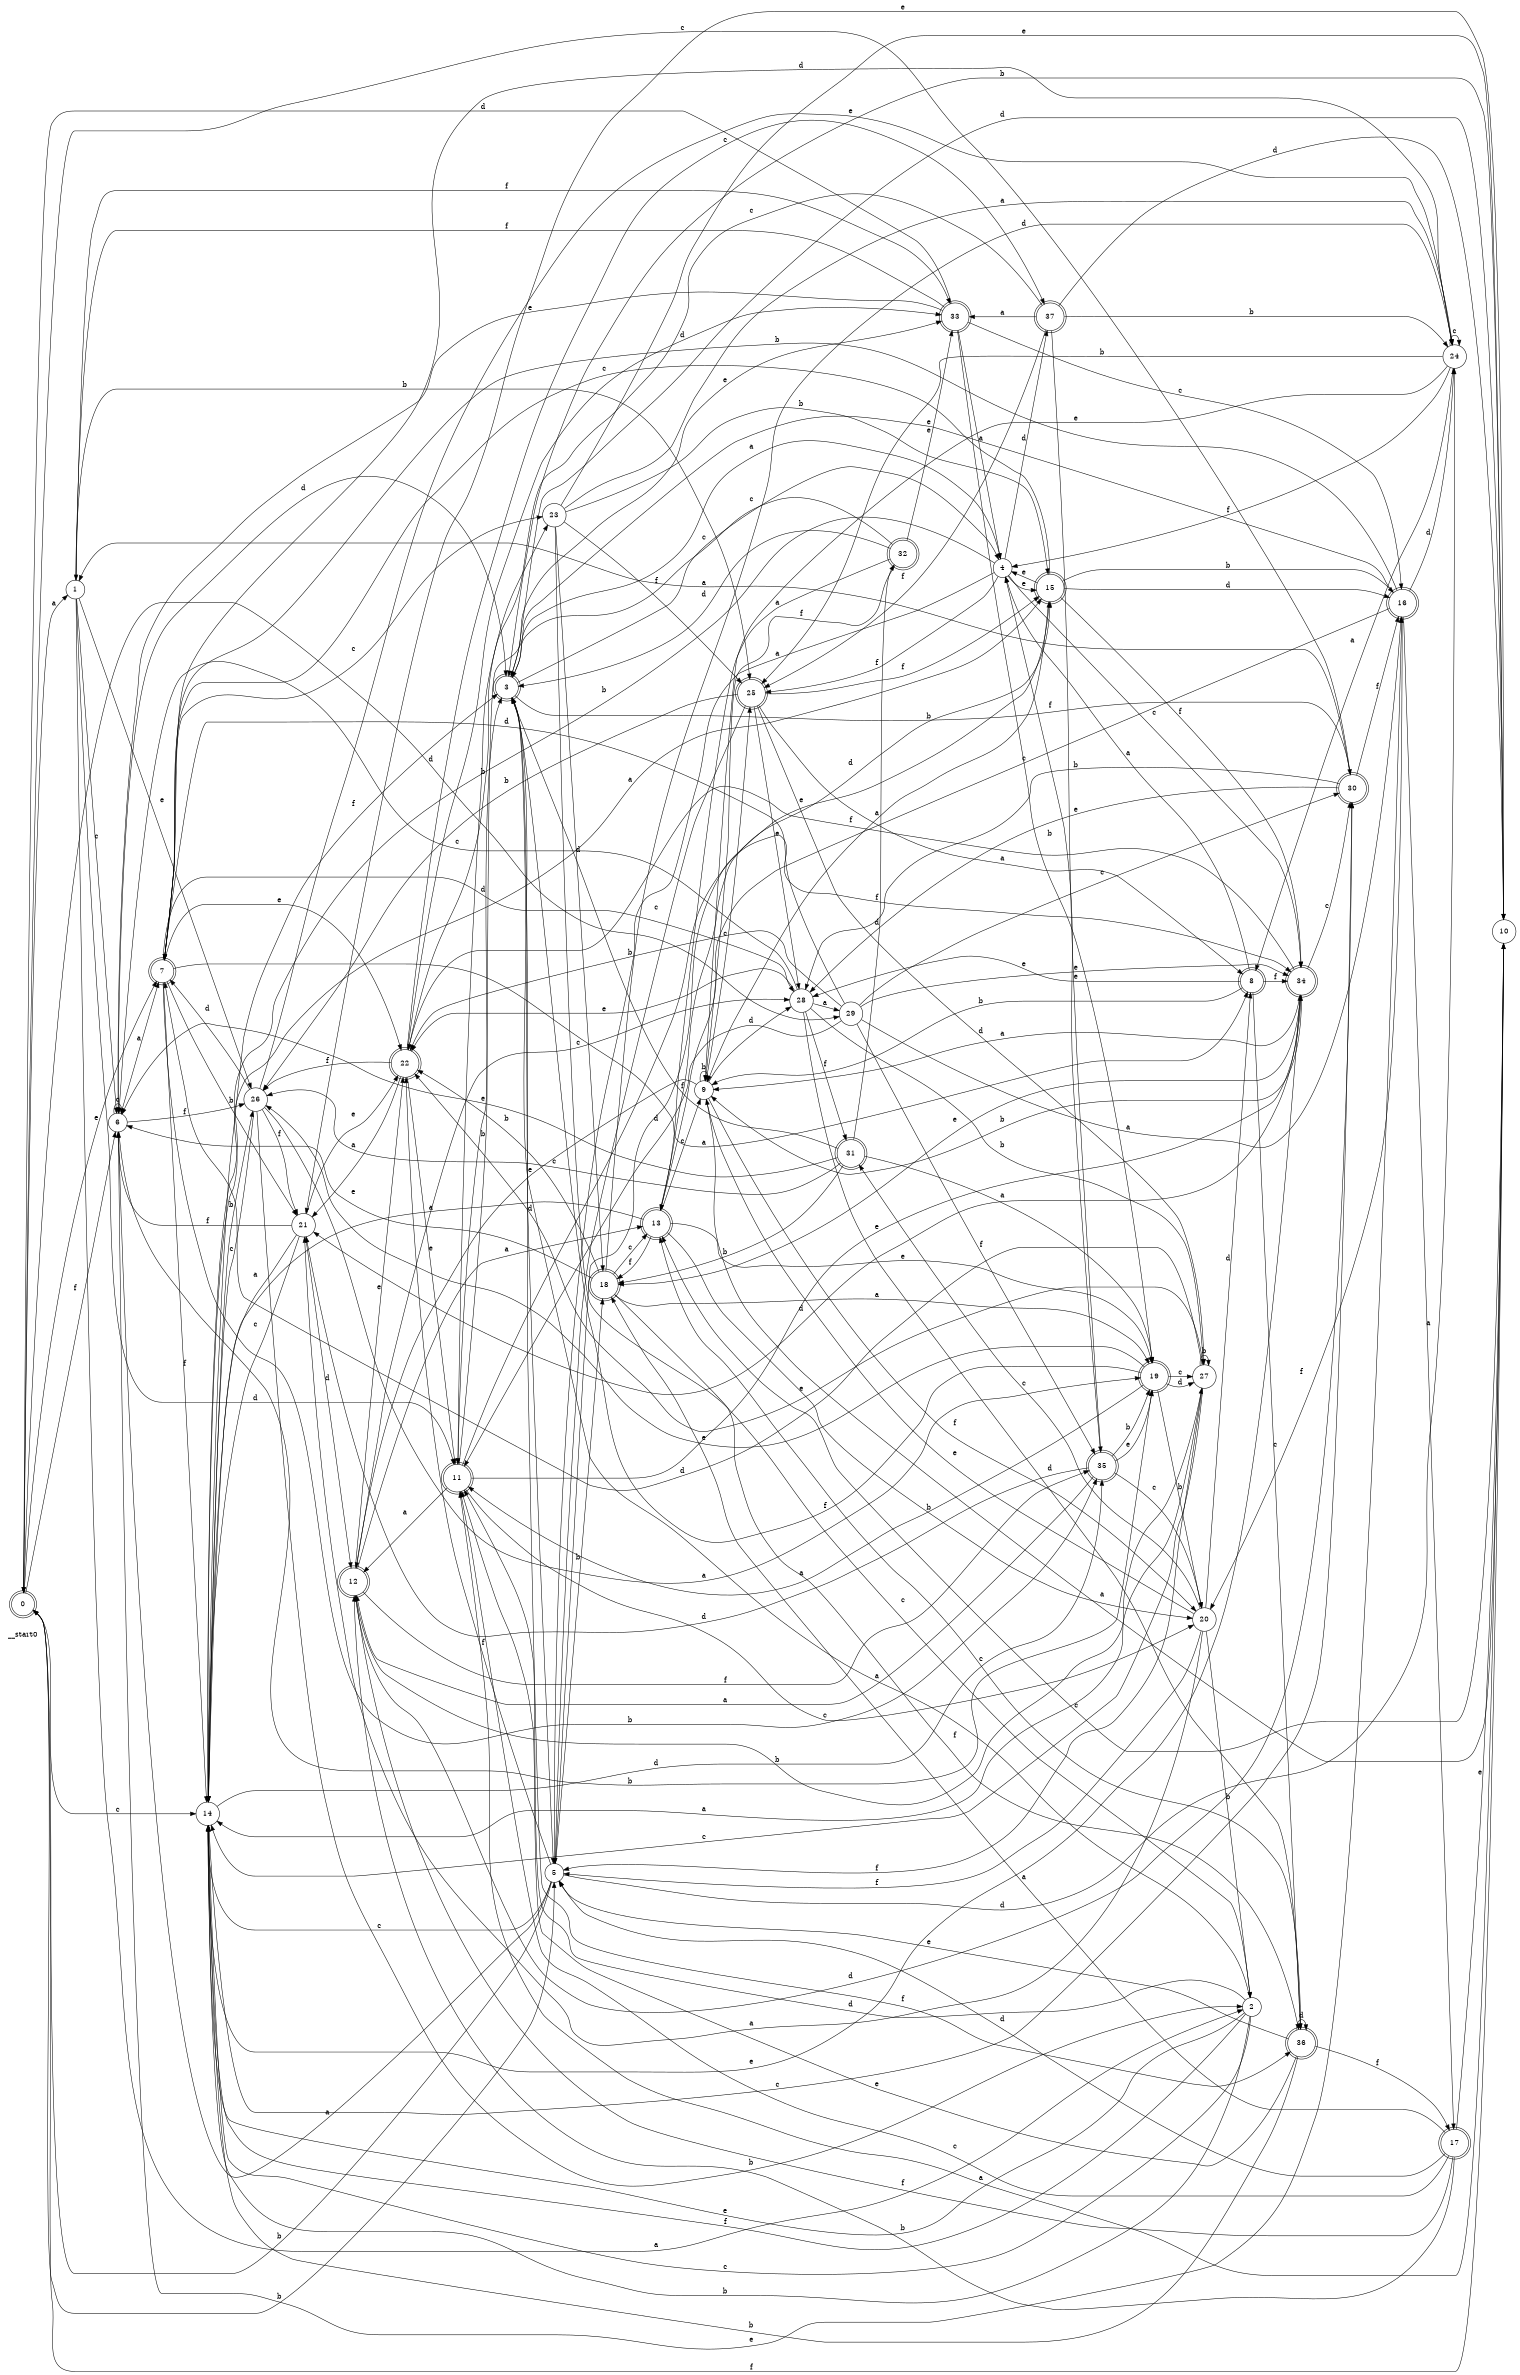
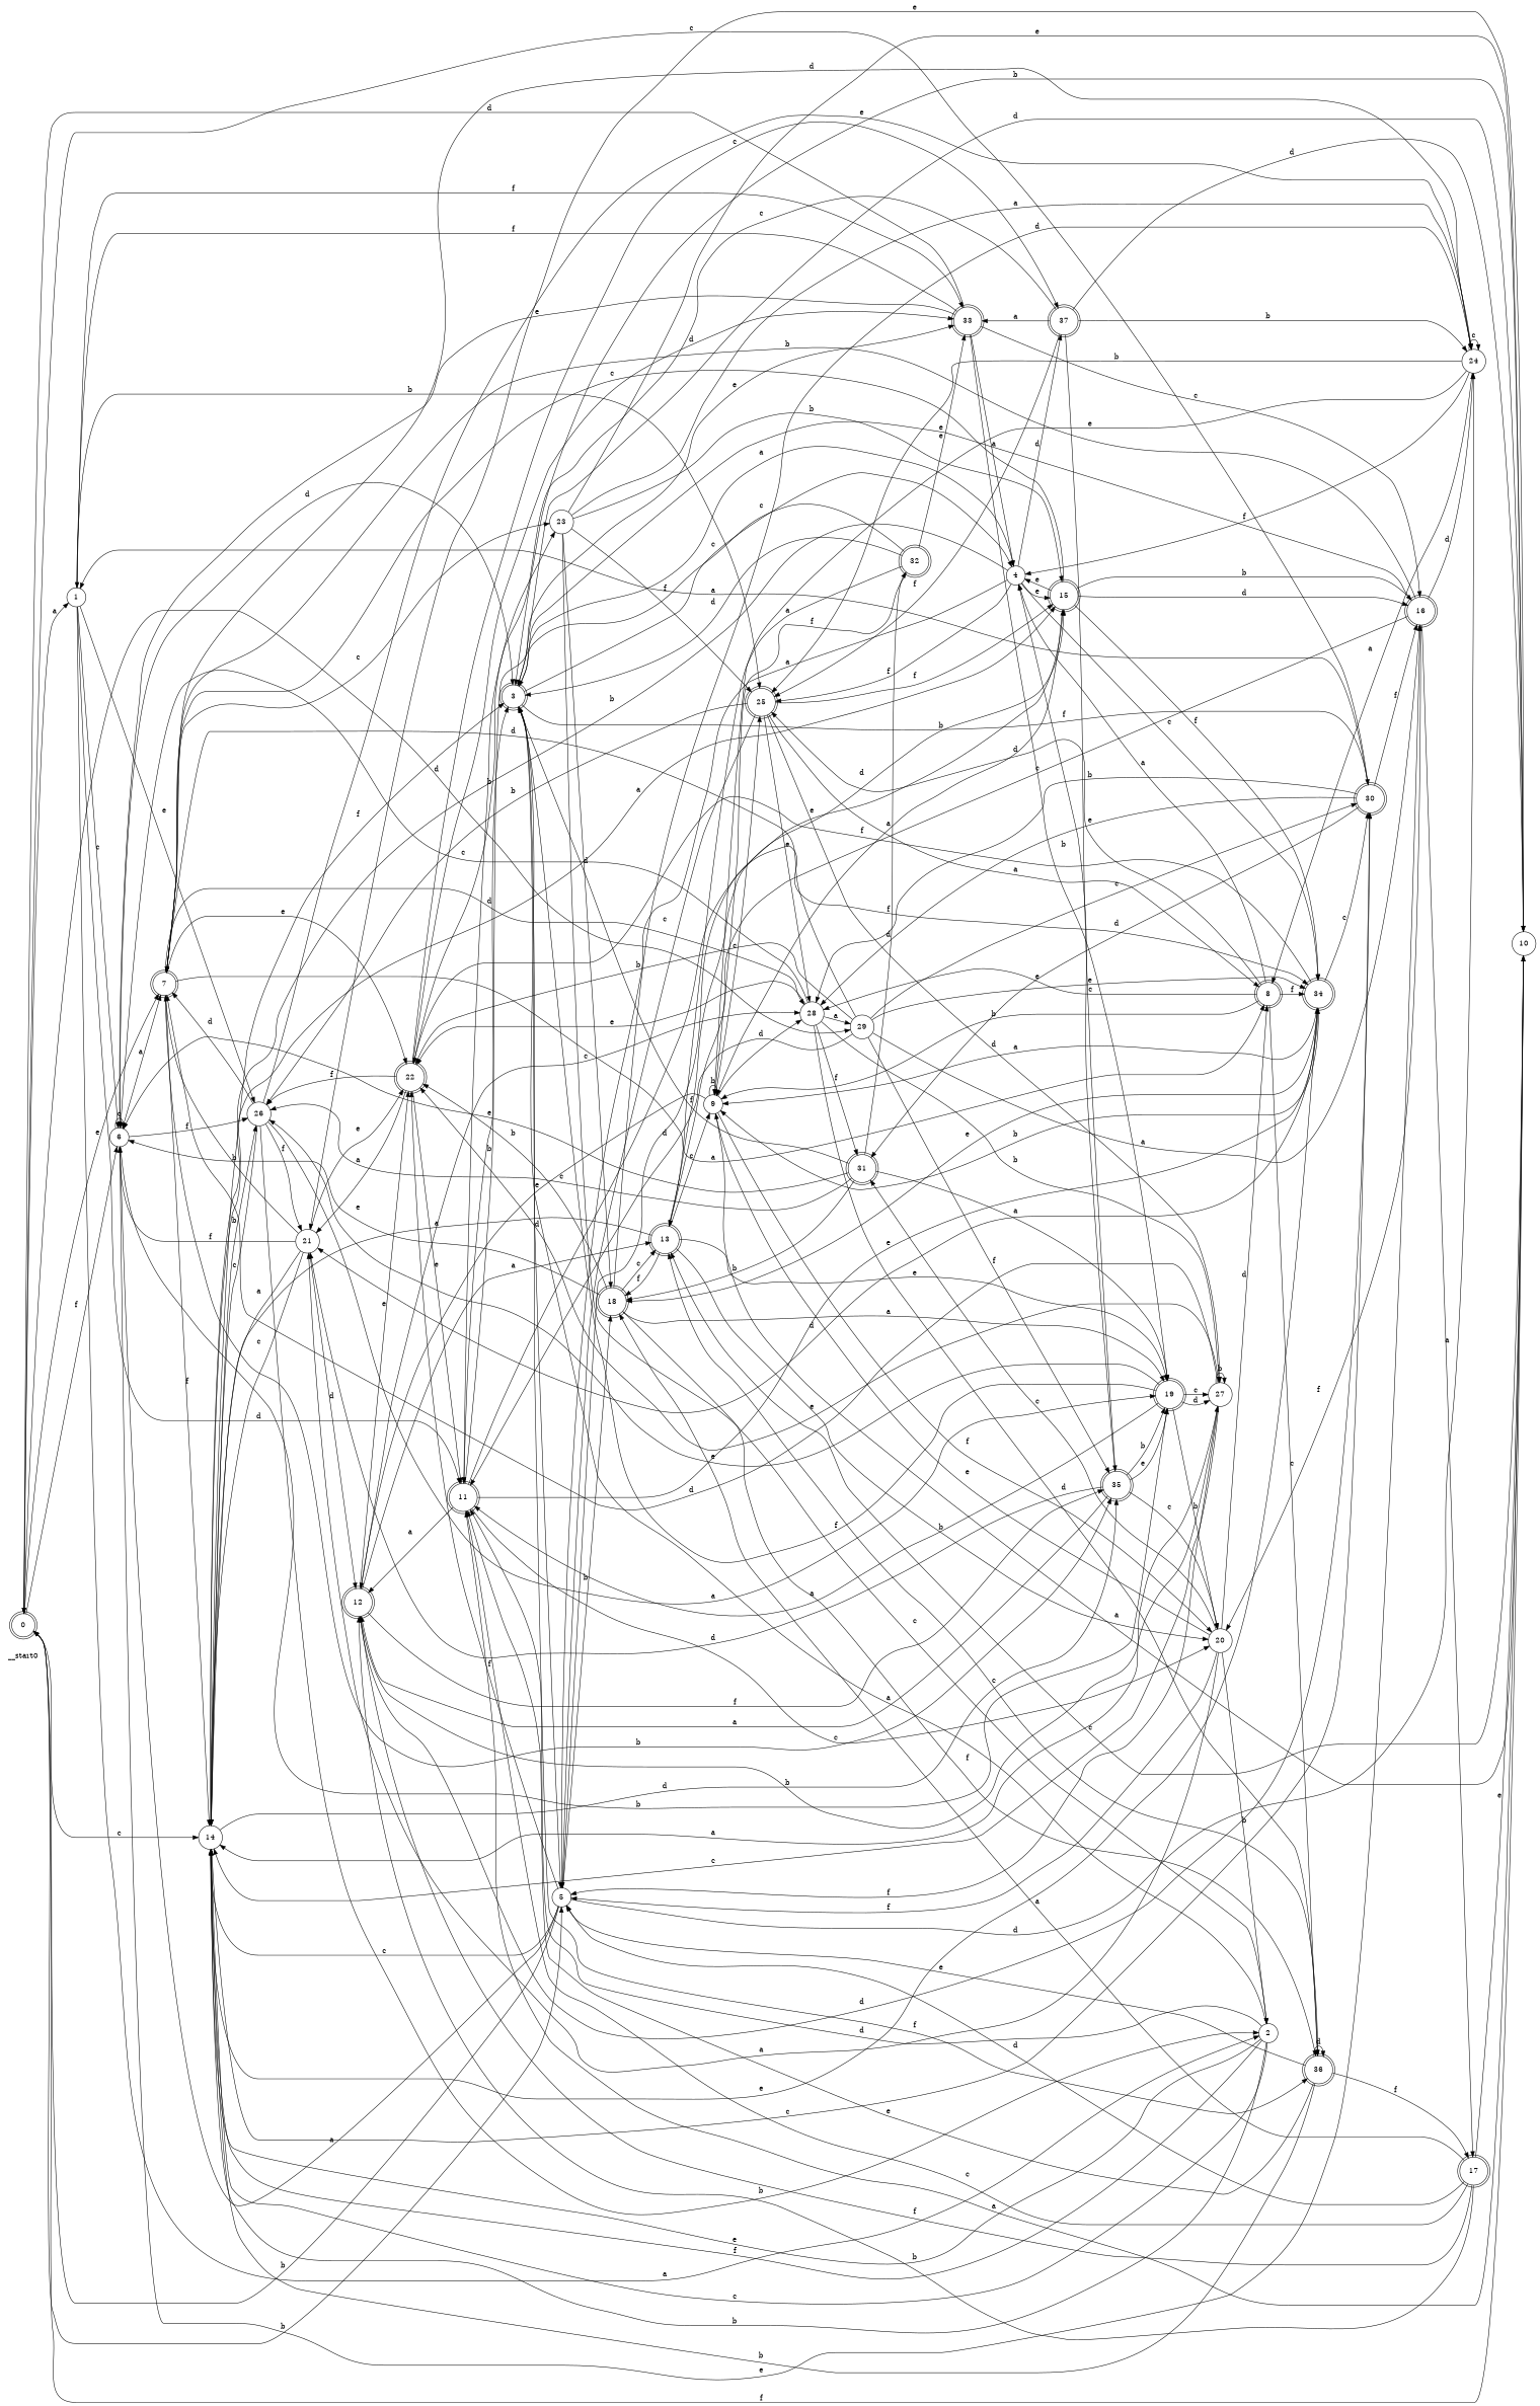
  digraph {
    rankdir=LR
    node [shape=doublecircle color=black fillcolor=white style="rounded,filled"]
    __start0 [shape=none color="" fillcolor="" style=""]
    n2 [label=0]
    n3 [label=1 shape=circle style=filled]
    n4 [label=5 shape=circle style=filled]
    n5 [label=6 shape=circle style=filled]
    n6 [label=7]
    n7 [label=14 shape=circle style=filled]
    n8 [label=29 shape=circle style=filled]
    n9 [label=2 shape=circle style=filled]
    n10 [label=11]
    n11 [label=25]
    n12 [label=26 shape=circle style=filled]
    n13 [label=33]
    n14 [label=15]
    n15 [label=22]
    n16 [label=24 shape=circle style=filled]
    n17 [label=18]
    n18 [label=3]
    n19 [label=16]
    n20 [label=19]
    n21 [label=8]
    n22 [label=23 shape=circle style=filled]
    n23 [label=28 shape=circle style=filled]
    n24 [label=35]
    n25 [label=30]
    n26 [label=34]
    n27 [label=12]
    n28 [label=20 shape=circle style=filled]
    n29 [label=27 shape=circle style=filled]
    n30 [label=21 shape=circle style=filled]
    n31 [label=4 shape=circle style=filled]
    n32 [label=36]
    n33 [label=37]
    n34 [label=31]
    n35 [label=13]
    n36 [label=17]
    n37 [label=9 shape=circle style=filled]
    n38 [label=10 shape=circle style=filled]
    n39 [label=32]
    n2 -> n3 [label=a]
    n2 -> n4 [label=b]
    n2 -> n5 [label=f]
    n2 -> n6 [label=e]
    n2 -> n7 [label=c]
    n2 -> n8 [label=d]
    n3 -> n5 [label=c]
    n3 -> n9 [label=a]
    n3 -> n10 [label=d]
    n3 -> n11 [label=b]
    n3 -> n12 [label=e]
    n3 -> n13 [label=f]
    n4 -> n2 [label=b]
    n4 -> n5 [label=a]
    n4 -> n7 [label=c]
    n4 -> n14 [label=e]
    n4 -> n15 [label=f]
    n4 -> n16 [label=d]
    n4 -> n17 [label=b]
    n5 -> n5 [label=c]
    n5 -> n6 [label=a]
    n5 -> n12 [label=f]
    n5 -> n18 [label=d]
    n5 -> n19 [label=e]
    n5 -> n20 [label=b]
    n6 -> n7 [label=f]
    n6 -> n15 [label=e]
    n6 -> n21 [label=a]
    n6 -> n22 [label=c]
    n6 -> n23 [label=d]
    n6 -> n24 [label=b]
    n7 -> n12 [label=b]
    n7 -> n14 [label=a]
    n7 -> n18 [label=f]
    n7 -> n24 [label=d]
    n7 -> n25 [label=c]
    n7 -> n26 [label=e]
    n8 -> n6 [label=d]
    n8 -> n10 [label=d]
    n8 -> n15 [label=b]
    n8 -> n19 [label=a]
    n8 -> n24 [label=f]
    n8 -> n25 [label=c]
    n8 -> n26 [label=e]
    n9 -> n7 [label=b]
    n9 -> n7 [label=c]
    n9 -> n7 [label=e]
    n9 -> n7 [label=f]
    n9 -> n10 [label=d]
    n9 -> n18 [label=a]
    n10 -> n18 [label=b]
    n10 -> n26 [label=e]
    n10 -> n26 [label=f]
    n10 -> n27 [label=a]
    n10 -> n28 [label=c]
    n11 -> n4 [label=c]
    n11 -> n12 [label=b]
    n11 -> n14 [label=f]
    n11 -> n21 [label=a]
    n11 -> n23 [label=e]
    n11 -> n29 [label=d]
    n12 -> n6 [label=d]
    n12 -> n7 [label=c]
    n12 -> n9 [label=b]
    n12 -> n16 [label=e]
    n12 -> n20 [label=a]
    n12 -> n30 [label=f]
    n13 -> n2 [label=d]
    n13 -> n3 [label=f]
    n13 -> n5 [label=e]
    n13 -> n19 [label=c]
    n13 -> n20 [label=b]
    n13 -> n31 [label=a]
    n14 -> n6 [label=c]
    n14 -> n19 [label=b]
    n14 -> n19 [label=d]
    n14 -> n26 [label=f]
    n14 -> n31 [label=e]
    n14 -> n37 [label=a]
    n15 -> n10 [label=e]
    n15 -> n12 [label=f]
    n15 -> n13 [label=d]
    n15 -> n22 [label=b]
    n15 -> n30 [label=a]
    n15 -> n33 [label=c]
    n16 -> n6 [label=d]
    n16 -> n11 [label=b]
    n16 -> n16 [label=c]
    n16 -> n21 [label=a]
    n16 -> n31 [label=f]
    n16 -> n37 [label=e]
    n17 -> n5 [label=e]
    n17 -> n15 [label=b]
    n17 -> n16 [label=d]
    n17 -> n20 [label=a]
    n17 -> n32 [label=f]
    n17 -> n35 [label=c]
    n18 -> n4 [label=d]
    n18 -> n13 [label=e]
    n18 -> n25 [label=b]
    n18 -> n31 [label=a]
    n18 -> n31 [label=c]
    n18 -> n32 [label=f]
    n19 -> n6 [label=b]
    n19 -> n10 [label=e]
    n19 -> n16 [label=d]
    n19 -> n28 [label=f]
    n19 -> n35 [label=c]
    n19 -> n36 [label=a]
    n20 -> n10 [label=a]
    n20 -> n12 [label=e]
    n20 -> n18 [label=f]
    n20 -> n28 [label=b]
    n20 -> n29 [label=c]
    n20 -> n29 [label=d]
+   n21 -> n11 [label=d]
    n21 -> n23 [label=e]
    n21 -> n26 [label=f]
    n21 -> n31 [label=a]
    n21 -> n32 [label=c]
    n21 -> n37 [label=b]
    n22 -> n9 [label=c]
    n22 -> n11 [label=f]
    n22 -> n14 [label=b]
    n22 -> n16 [label=a]
    n22 -> n17 [label=d]
    n22 -> n38 [label=e]
    n23 -> n5 [label=c]
    n23 -> n8 [label=a]
    n23 -> n15 [label=e]
    n23 -> n29 [label=b]
    n23 -> n32 [label=d]
    n23 -> n34 [label=f]
    n24 -> n20 [label=b]
    n24 -> n20 [label=e]
    n24 -> n27 [label=a]
    n24 -> n28 [label=c]
    n24 -> n30 [label=d]
    n24 -> n31 [label=f]
    n25 -> n2 [label=c]
    n25 -> n3 [label=a]
    n25 -> n19 [label=f]
    n25 -> n23 [label=b]
    n25 -> n23 [label=e]
+   n25 -> n34 [label=d]
    n26 -> n15 [label=f]
    n26 -> n17 [label=e]
    n26 -> n25 [label=c]
    n26 -> n30 [label=d]
    n26 -> n37 [label=a]
    n26 -> n37 [label=b]
    n27 -> n15 [label=e]
    n27 -> n23 [label=c]
    n27 -> n24 [label=f]
    n27 -> n25 [label=d]
    n27 -> n29 [label=b]
    n27 -> n35 [label=a]
    n28 -> n4 [label=f]
    n28 -> n9 [label=b]
    n28 -> n21 [label=d]
    n28 -> n30 [label=a]
    n28 -> n34 [label=c]
    n28 -> n37 [label=e]
    n29 -> n4 [label=f]
    n29 -> n6 [label=d]
    n29 -> n7 [label=a]
    n29 -> n7 [label=c]
    n29 -> n15 [label=e]
    n29 -> n29 [label=b]
    n30 -> n5 [label=f]
-   n6 -> n30 [label=b]
+   n30 -> n6 [label=b]
    n30 -> n7 [label=a]
    n30 -> n7 [label=c]
    n30 -> n15 [label=e]
    n30 -> n27 [label=d]
    n31 -> n4 [label=a]
    n31 -> n7 [label=b]
    n31 -> n11 [label=f]
    n31 -> n14 [label=e]
    n31 -> n26 [label=c]
    n31 -> n33 [label=d]
    n32 -> n4 [label=e]
    n32 -> n7 [label=b]
    n32 -> n10 [label=e]
    n32 -> n32 [label=d]
    n32 -> n35 [label=c]
    n32 -> n36 [label=f]
    n33 -> n10 [label=c]
    n33 -> n11 [label=f]
    n33 -> n13 [label=a]
    n33 -> n16 [label=b]
-   n33 -> n24 [label=e]
+   n33 -> n24 [label=c]
    n33 -> n38 [label=d]
    n34 -> n5 [label=e]
    n34 -> n12 [label=c]
    n34 -> n17 [label=b]
    n34 -> n18 [label=f]
    n34 -> n20 [label=a]
    n34 -> n39 [label=d]
    n35 -> n7 [label=a]
    n35 -> n14 [label=d]
    n35 -> n17 [label=f]
    n35 -> n20 [label=e]
    n35 -> n28 [label=b]
    n35 -> n37 [label=c]
    n36 -> n4 [label=d]
    n36 -> n10 [label=c]
    n36 -> n17 [label=a]
    n36 -> n27 [label=b]
    n36 -> n27 [label=f]
    n36 -> n38 [label=e]
    n37 -> n11 [label=c]
    n37 -> n23 [label=d]
    n37 -> n27 [label=e]
    n37 -> n28 [label=f]
    n37 -> n37 [label=b]
    n37 -> n38 [label=a]
    n38 -> n2 [label=f]
    n38 -> n10 [label=a]
    n38 -> n18 [label=b]
    n38 -> n18 [label=d]
    n38 -> n30 [label=e]
    n38 -> n35 [label=c]
    n39 -> n13 [label=e]
    n39 -> n18 [label=c]
    n39 -> n18 [label=d]
    n39 -> n35 [label=a]
    n39 -> n37 [label=f]
  }
